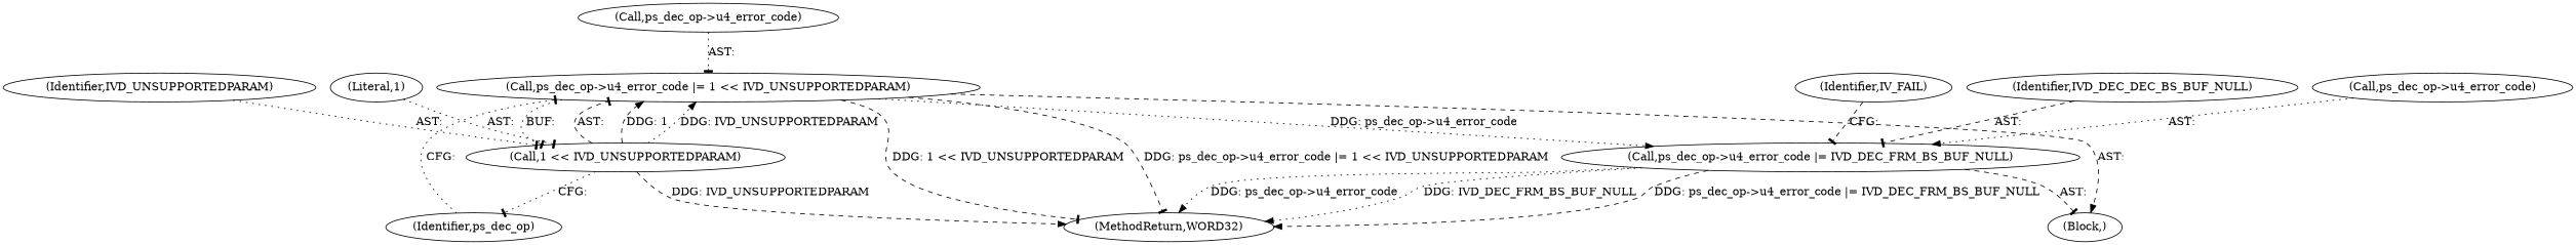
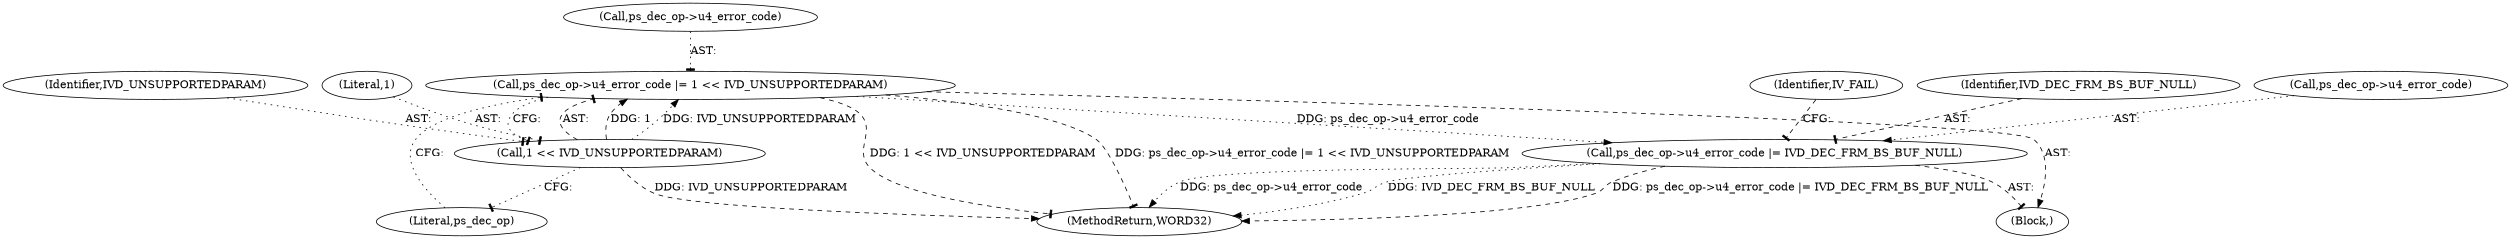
  digraph {
    edge [arrowhead=tee style=dotted]
    n1 [label="(Call,ps_dec_op->u4_error_code |= 1 << IVD_UNSUPPORTEDPARAM)"]
    n2 [label="(Call,1 << IVD_UNSUPPORTEDPARAM)"]
    n3 [label="(Call,ps_dec_op->u4_error_code |= IVD_DEC_FRM_BS_BUF_NULL)"]
    n4 [label="(MethodReturn,WORD32)"]
    n5 [label="(Block,)"]
-   n6 [label="(Identifier,ps_dec_op)"]
+   n6 [label="(Literal,ps_dec_op)"]
    n7 [label="(Identifier,IVD_UNSUPPORTEDPARAM)"]
-   n8 [label="(Identifier,IVD_DEC_DEC_BS_BUF_NULL)"]
+   n8 [label="(Identifier,IVD_DEC_FRM_BS_BUF_NULL)"]
    n9 [label="(Call,ps_dec_op->u4_error_code)"]
    n10 [label="(Identifier,IV_FAIL)"]
    n11 [label="(Literal,1)"]
    n12 [label="(Call,ps_dec_op->u4_error_code)"]
-   n1 -> n2 [label="BUF: "]
+   n1 -> n2 [label="CFG: "]
    n1 -> n3 [arrowhead=normal label="DDG: ps_dec_op->u4_error_code"]
    n1 -> n4 [label="DDG: 1 << IVD_UNSUPPORTEDPARAM" style=dashed]
    n1 -> n4 [label="DDG: ps_dec_op->u4_error_code |= 1 << IVD_UNSUPPORTEDPARAM" style=dashed]
    n1 -> n5 [arrowhead=normal label="AST: " style=dashed]
    n2 -> n1 [label="AST: " style=dashed]
    n2 -> n1 [arrowhead=normal label="DDG: 1" style=dashed]
    n2 -> n1 [arrowhead=normal label="DDG: IVD_UNSUPPORTEDPARAM"]
    n2 -> n4 [arrowhead=normal label="DDG: IVD_UNSUPPORTEDPARAM" style=dashed]
    n2 -> n6 [label="CFG: "]
    n3 -> n4 [arrowhead=normal label="DDG: ps_dec_op->u4_error_code"]
    n3 -> n4 [arrowhead=normal label="DDG: IVD_DEC_FRM_BS_BUF_NULL"]
    n3 -> n4 [arrowhead=normal label="DDG: ps_dec_op->u4_error_code |= IVD_DEC_FRM_BS_BUF_NULL" style=dashed]
    n3 -> n5 [label="AST: " style=dashed]
    n6 -> n1 [label="CFG: "]
    n7 -> n2 [label="AST: "]
    n8 -> n3 [label="AST: " style=dashed]
    n9 -> n3 [arrowhead=normal label="AST: "]
    n10 -> n3 [label="CFG: " style=dashed]
    n11 -> n2 [label="AST: "]
    n12 -> n1 [label="AST: "]
  }
